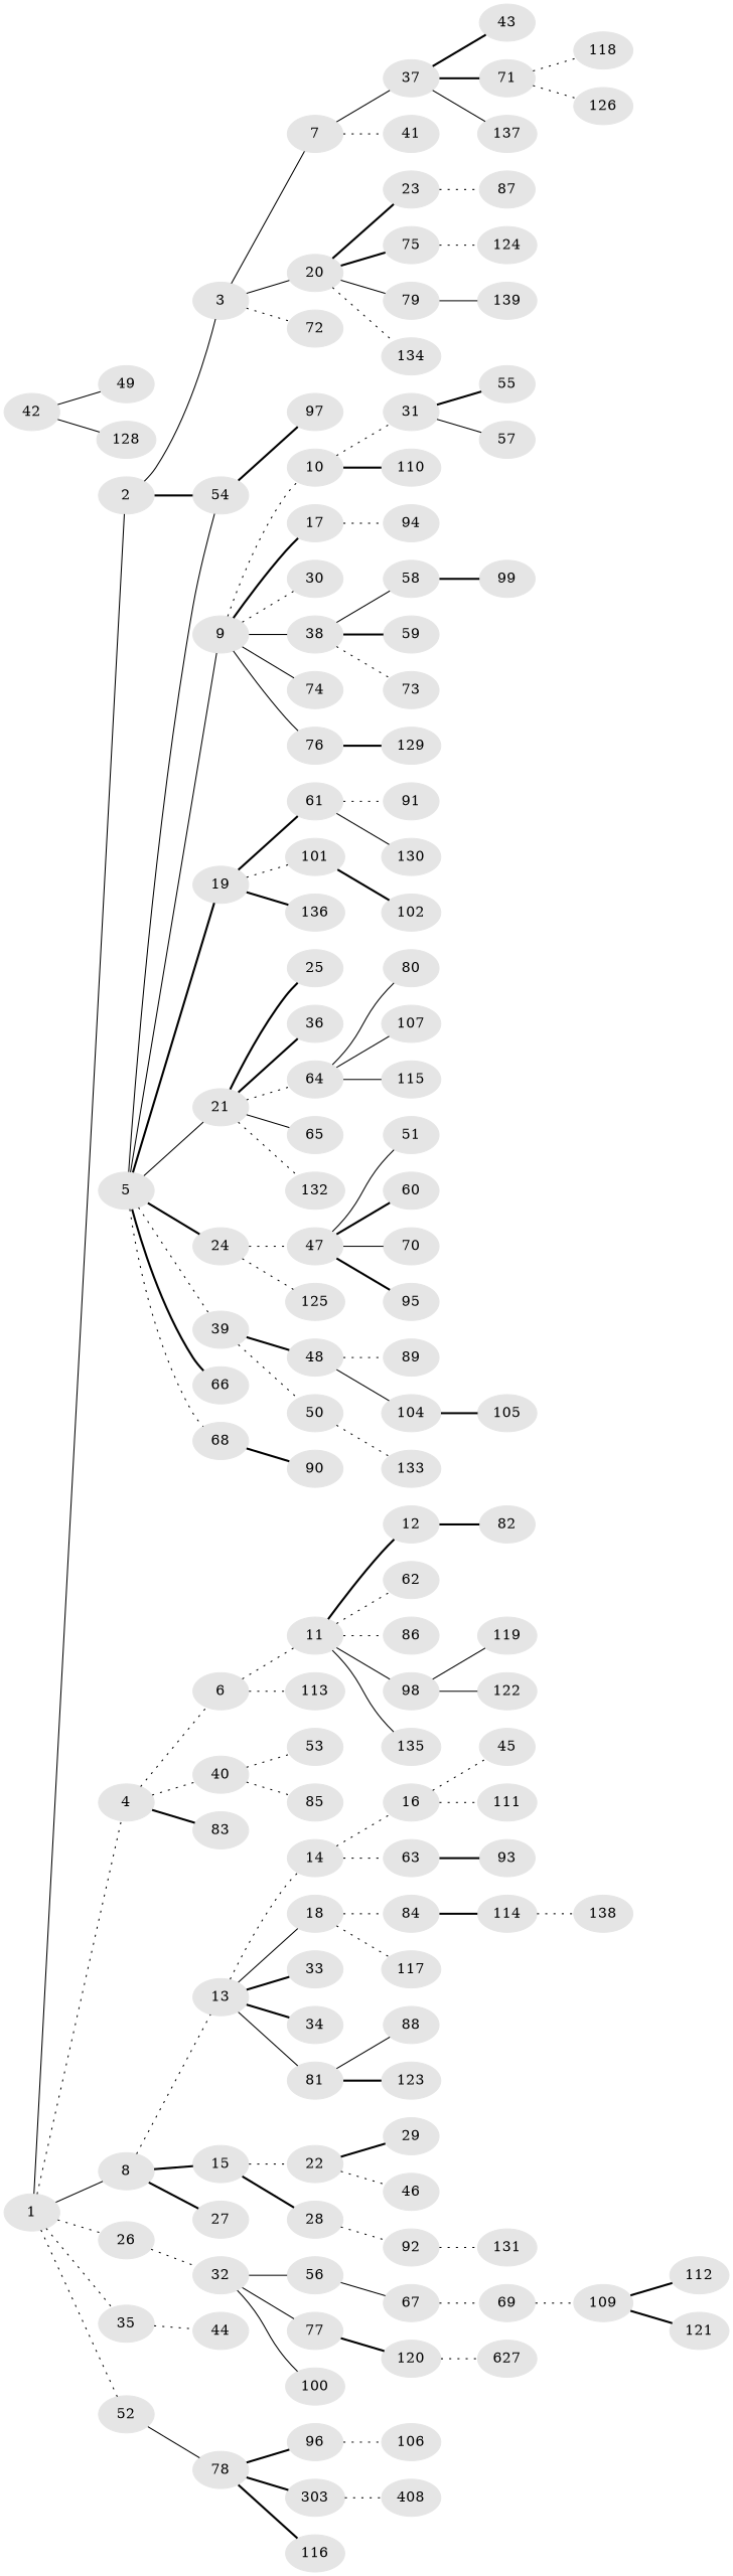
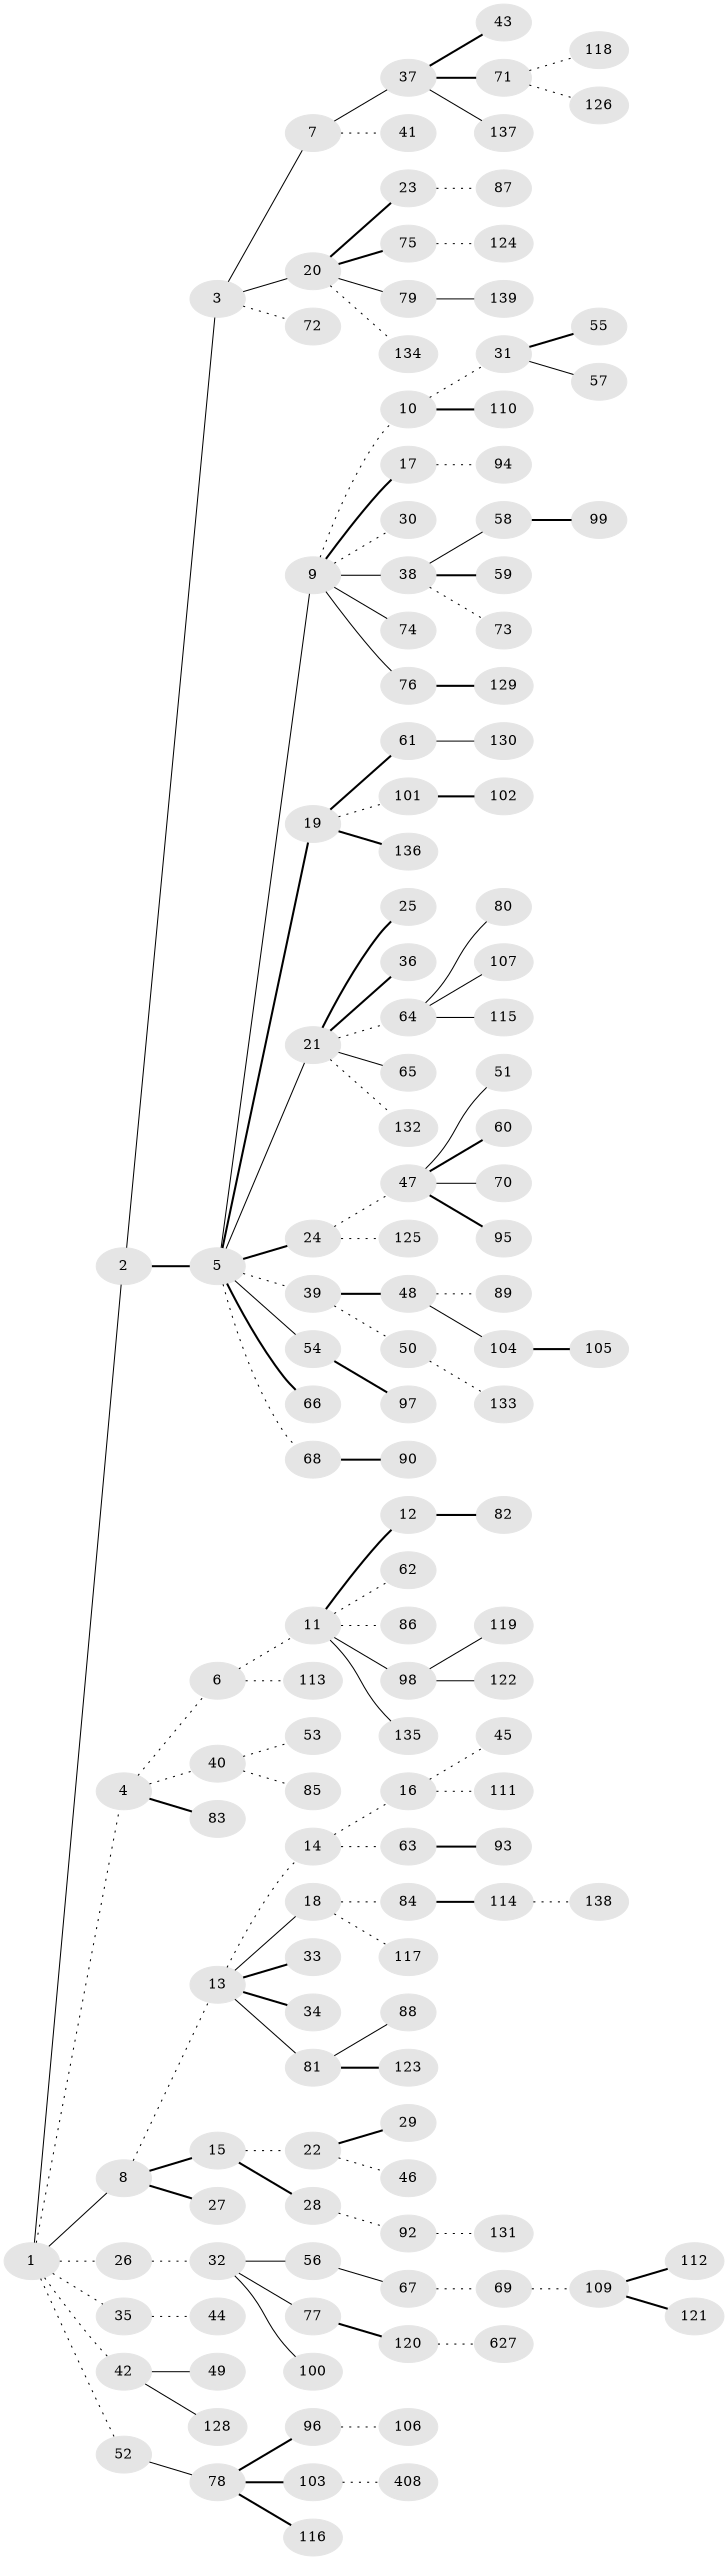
  graph {
    rankdir=LR
    node [color=gray90 style=filled]
    edge [style=dotted]
    1
    2
    4
    8
    26
    35
    42
    52
    3
    5
    6
    40
    83
    13
    15
    27
    32
    44
    49
    128
    78
    7
    20
    72
    9
    19
    21
    24
    39
    54
    66
    68
    37
    41
    23
    75
    79
    134
    11
    113
    53
    85
    10
    17
    30
    38
    74
    76
    61
    101
    136
    25
    36
    64
    65
    132
    47
    125
    48
    50
    97
    90
    12
    62
    86
    98
    135
    43
    71
    137
    14
    18
    33
    34
    81
    22
    28
    31
    110
    94
    58
    59
    73
    129
    55
    57
    82
    119
    122
    16
    63
    84
    117
    88
    123
    45
    111
    93
    29
    46
    92
    114
-   91
    130
    102
    87
    124
    139
    80
    107
    115
    51
    60
    70
    95
    56
    77
    100
    131
    67
    120
    118
    126
    99
    89
    104
    133
    105
    96
-   103 [label=303]
+   103
    116
    69
    109
    112
    121
    n136 [label=627]
    106
    n138 [label=408]
    138
    1 -- 2 [style=solid]
    1 -- 4
    1 -- 8 [style=solid]
    1 -- 26
    1 -- 35
+   1 -- 42
    1 -- 52
    2 -- 3 [style=solid]
-   2 -- 54 [style=bold]
+   2 -- 5 [style=bold]
    4 -- 6
    4 -- 40
    4 -- 83 [style=bold]
    8 -- 13
    8 -- 15 [style=bold]
    8 -- 27 [style=bold]
    26 -- 32
    35 -- 44
    42 -- 49 [style=solid]
    42 -- 128 [style=solid]
    52 -- 78 [style=solid]
    3 -- 7 [style=solid]
    3 -- 20 [style=solid]
    3 -- 72
    5 -- 9 [style=solid]
    5 -- 19 [style=bold]
    5 -- 21 [style=solid]
    5 -- 24 [style=bold]
    5 -- 39
    5 -- 54 [style=solid]
    5 -- 66 [style=bold]
    5 -- 68
    6 -- 11
    6 -- 113
    40 -- 53
    40 -- 85
    13 -- 14
    13 -- 18 [style=solid]
    13 -- 33 [style=bold]
    13 -- 34 [style=bold]
    13 -- 81 [style=solid]
    15 -- 22
    15 -- 28 [style=bold]
    32 -- 56 [style=solid]
    32 -- 77 [style=solid]
    32 -- 100 [style=solid]
    78 -- 96 [style=bold]
    78 -- 103 [style=bold]
    78 -- 116 [style=bold]
    7 -- 37 [style=solid]
    7 -- 41
    20 -- 23 [style=bold]
    20 -- 75 [style=bold]
    20 -- 79 [style=solid]
    20 -- 134
    9 -- 10
    9 -- 17 [style=bold]
    9 -- 30
    9 -- 38 [style=solid]
    9 -- 74 [style=solid]
    9 -- 76 [style=solid]
    19 -- 61 [style=bold]
    19 -- 101
    19 -- 136 [style=bold]
    21 -- 25 [style=bold]
    21 -- 36 [style=bold]
    21 -- 64
    21 -- 65 [style=solid]
    21 -- 132
    24 -- 47
    24 -- 125
    39 -- 48 [style=bold]
    39 -- 50
    54 -- 97 [style=bold]
    68 -- 90 [style=bold]
    37 -- 43 [style=bold]
    37 -- 71 [style=bold]
    37 -- 137 [style=solid]
    23 -- 87
    75 -- 124
    79 -- 139 [style=solid]
    11 -- 12 [style=bold]
    11 -- 62
    11 -- 86
    11 -- 98 [style=solid]
    11 -- 135 [style=solid]
    10 -- 31
    10 -- 110 [style=bold]
    17 -- 94
    38 -- 58 [style=solid]
    38 -- 59 [style=bold]
    38 -- 73
    76 -- 129 [style=bold]
-   61 -- 91
    61 -- 130 [style=solid]
    101 -- 102 [style=bold]
    64 -- 80 [style=solid]
    64 -- 107 [style=solid]
    64 -- 115 [style=solid]
    47 -- 51 [style=solid]
    47 -- 60 [style=bold]
    47 -- 70 [style=solid]
    47 -- 95 [style=bold]
    48 -- 89
    48 -- 104 [style=solid]
    50 -- 133
    12 -- 82 [style=bold]
    98 -- 119 [style=solid]
    98 -- 122 [style=solid]
    71 -- 118
    71 -- 126
    14 -- 16
    14 -- 63
    18 -- 84
    18 -- 117
    81 -- 88 [style=solid]
    81 -- 123 [style=bold]
    22 -- 29 [style=bold]
    22 -- 46
    28 -- 92
    31 -- 55 [style=bold]
    31 -- 57 [style=solid]
    58 -- 99 [style=bold]
    16 -- 45
    16 -- 111
    63 -- 93 [style=bold]
    84 -- 114 [style=bold]
    92 -- 131
    114 -- 138
    56 -- 67 [style=solid]
    77 -- 120 [style=bold]
    67 -- 69
    120 -- n136
    104 -- 105 [style=bold]
    96 -- 106
    103 -- n138
    69 -- 109
    109 -- 112 [style=bold]
    109 -- 121 [style=bold]
  }
